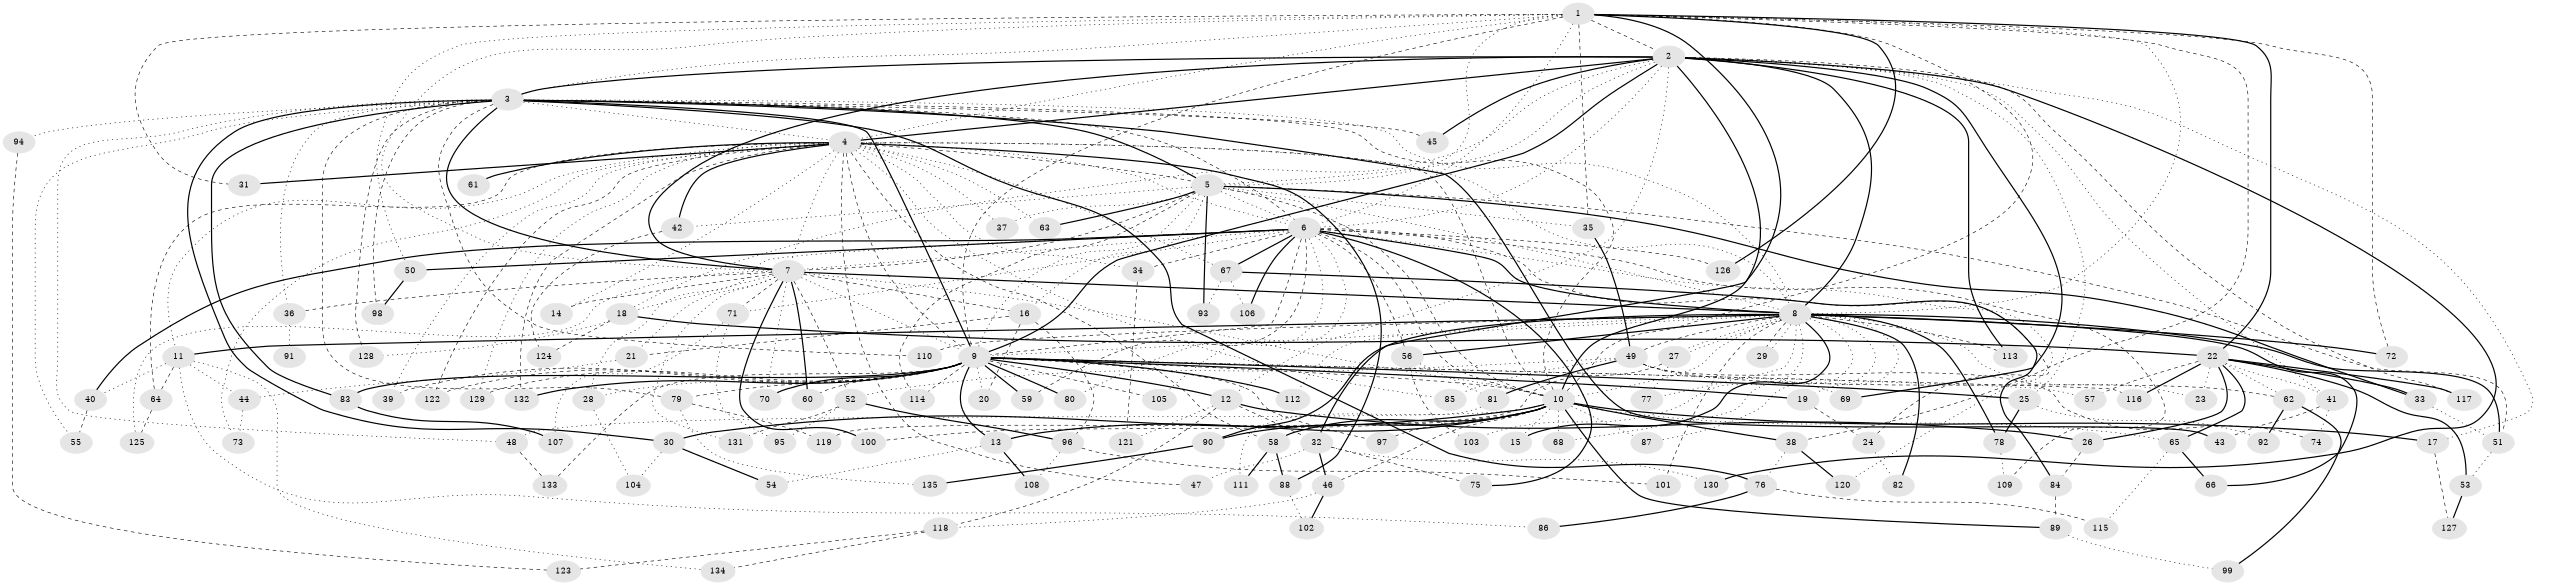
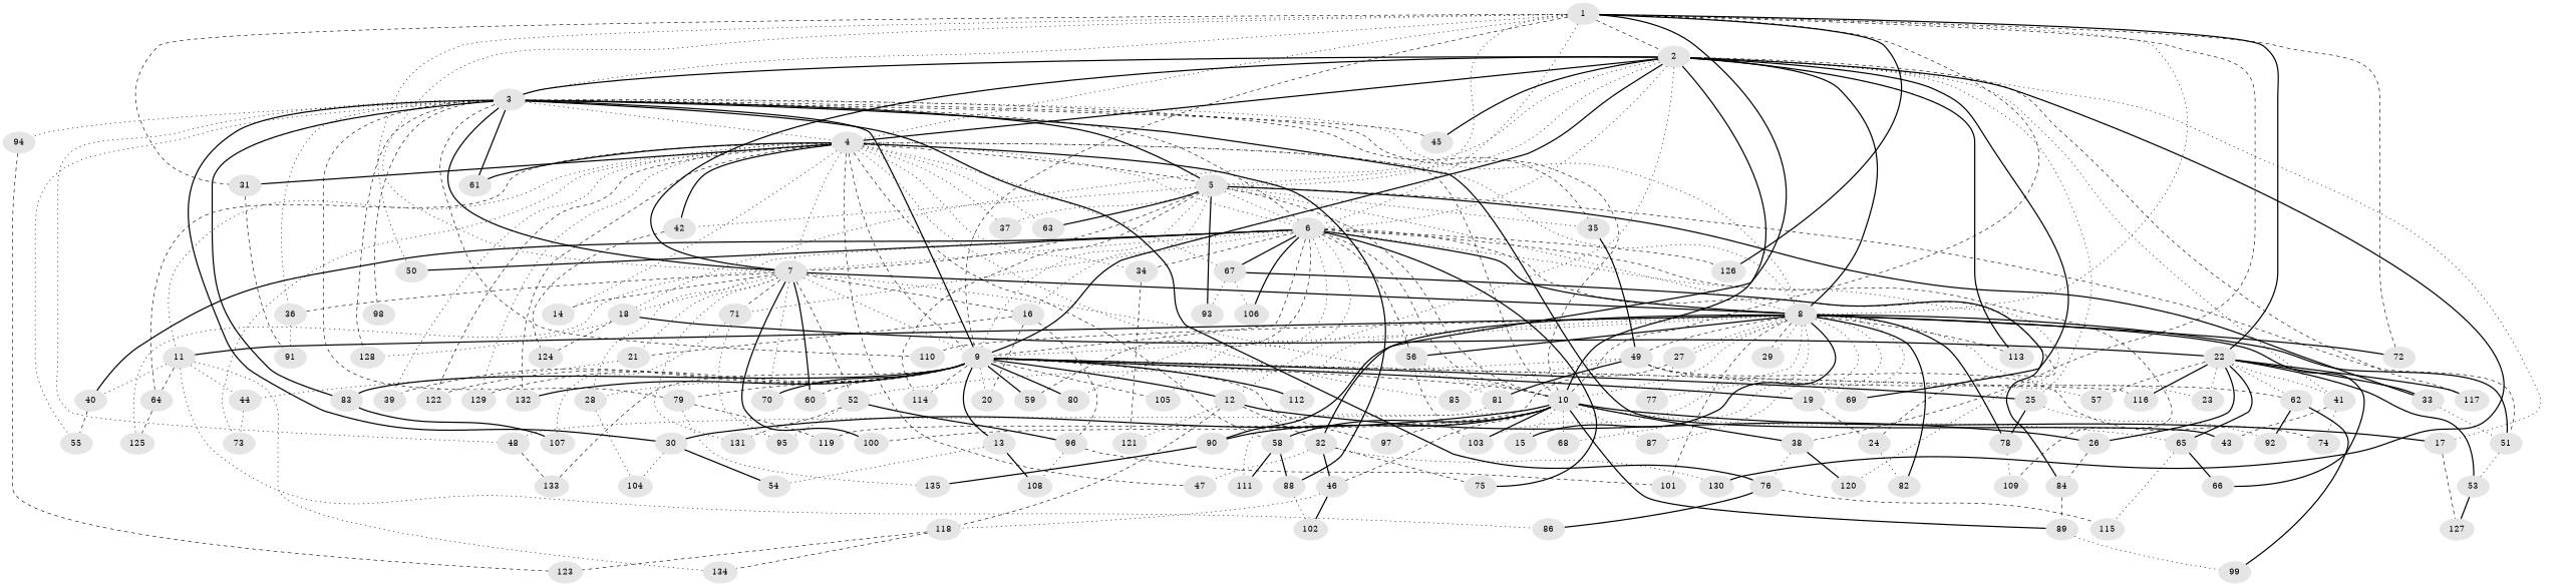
  graph {
    node [color=gray90 style=filled]
    edge [style=dotted]
    1
    2
    3
    4
    5
    6
    7
    8
    9
    10
    22
    31
    32
    35
    38
    50
    72
    126
    12
    17
    18
    25
    41
    45
    69
    113
    117
    130
    30
    36
    43
    48
    55
    61
    76
    79
    83
    94
    98
    110
    128
    11
    14
    34
    37
    39
    42
    47
    58
    63
    64
    67
    73
    85
    88
    122
    129
    132
    16
    33
    51
    93
    114
    24
    28
    40
    56
    59
    71
    75
    80
    105
    106
    109
    120
    21
    52
    60
    70
    100
    125
    131
    15
    19
    23
    27
    29
    49
    66
    68
    77
    78
    82
    87
    90
    101
    103
    112
    13
    20
    57
    97
    116
    133
    46
    65
    89
    26
    53
    62
    91
    118
    121
    127
    124
    92
    74
    54
    104
    86
    115
    119
    135
    107
    123
    44
    134
    111
    84
    102
    96
    81
    95
    108
    99
    1 -- 2 [style=dashed]
    1 -- 3
    1 -- 4
    1 -- 5
    1 -- 6
    1 -- 7
    1 -- 8
    1 -- 9 [style=dashed]
    1 -- 10 [style=dashed]
    1 -- 22 [style=bold]
    1 -- 31 [style=dashed]
    1 -- 32 [style=bold]
-   1 -- 35 [style=dashed]
+   3 -- 35 [style=dashed]
    1 -- 38 [style=dashed]
    1 -- 50
    1 -- 72 [style=dashed]
    1 -- 126 [style=bold]
    2 -- 3 [style=bold]
    2 -- 4 [style=bold]
    2 -- 5
    2 -- 6
    2 -- 7 [style=bold]
    2 -- 8 [style=bold]
    2 -- 9 [style=bold]
    2 -- 10 [style=bold]
    2 -- 12
    2 -- 17
    2 -- 18
    2 -- 25
    2 -- 41
    2 -- 45 [style=bold]
    2 -- 69 [style=bold]
    2 -- 113 [style=bold]
    2 -- 117 [style=dashed]
    2 -- 130 [style=bold]
    3 -- 4
    3 -- 5 [style=bold]
    3 -- 6 [style=dashed]
    3 -- 7 [style=bold]
    3 -- 8
    3 -- 9 [style=bold]
    3 -- 10 [style=dashed]
    3 -- 45 [style=dashed]
    3 -- 30 [style=bold]
    3 -- 36
    3 -- 43 [style=bold]
    3 -- 48
    3 -- 55
+   3 -- 61 [style=bold]
    3 -- 76 [style=bold]
    3 -- 79 [style=dashed]
    3 -- 83 [style=bold]
    3 -- 94
    3 -- 98 [style=dashed]
    3 -- 110 [style=dashed]
    3 -- 128 [style=dashed]
    4 -- 5 [style=dashed]
    4 -- 6
    4 -- 7
    4 -- 8
    4 -- 9 [style=dashed]
    4 -- 10 [style=dashed]
    4 -- 31 [style=bold]
    4 -- 61 [style=bold]
    4 -- 11
    4 -- 14
    4 -- 34
    4 -- 37
    4 -- 39
    4 -- 42 [style=bold]
    4 -- 47 [style=dashed]
    4 -- 58 [style=dashed]
    4 -- 63
    4 -- 64 [style=dashed]
    4 -- 67
    4 -- 73
    4 -- 85
    4 -- 88 [style=bold]
    4 -- 122 [style=dashed]
    4 -- 129
    4 -- 132 [style=dashed]
    5 -- 6
    5 -- 7 [style=dashed]
    5 -- 8
    5 -- 9
    5 -- 10 [style=dashed]
    5 -- 35
    5 -- 37
    5 -- 42
    5 -- 63 [style=bold]
    5 -- 16
    5 -- 33 [style=bold]
    5 -- 51 [style=dashed]
    5 -- 93 [style=bold]
    5 -- 114 [style=dashed]
    6 -- 7
    6 -- 8 [style=bold]
    6 -- 9 [style=dashed]
    6 -- 10 [style=dashed]
    6 -- 50 [style=bold]
    6 -- 126 [style=dashed]
    6 -- 34 [style=dashed]
    6 -- 67 [style=bold]
    6 -- 24 [style=dashed]
    6 -- 28
    6 -- 40 [style=bold]
    6 -- 56 [style=dashed]
    6 -- 59 [style=dashed]
    6 -- 71
    6 -- 75 [style=bold]
    6 -- 80
    6 -- 105
    6 -- 106 [style=bold]
    6 -- 109 [style=dashed]
    6 -- 120
    7 -- 8 [style=bold]
    7 -- 9
    7 -- 10
    7 -- 18
    7 -- 36 [style=dashed]
    7 -- 14 [style=dashed]
    7 -- 16 [style=dashed]
    7 -- 71 [style=dashed]
    7 -- 21
    7 -- 52 [style=dashed]
    7 -- 60 [style=bold]
    7 -- 70
    7 -- 100 [style=bold]
    7 -- 125
    7 -- 131
    8 -- 9
    8 -- 10
    8 -- 72 [style=bold]
    8 -- 113 [style=dashed]
    8 -- 110 [style=dashed]
    8 -- 11 [style=bold]
    8 -- 51 [style=bold]
    8 -- 56 [style=bold]
    8 -- 15 [style=bold]
    8 -- 19
    8 -- 23
    8 -- 27
    8 -- 27
    8 -- 29 [style=dashed]
    8 -- 29
    8 -- 49 [style=dashed]
    8 -- 66 [style=bold]
    8 -- 68
    8 -- 77
    8 -- 78 [style=bold]
    8 -- 82 [style=bold]
    8 -- 87
    8 -- 90 [style=bold]
    8 -- 101 [style=dashed]
    8 -- 103
    8 -- 112
    9 -- 10 [style=dashed]
    9 -- 12 [style=bold]
    9 -- 25 [style=bold]
    9 -- 79 [style=dashed]
    9 -- 83 [style=bold]
    9 -- 39 [style=dashed]
    9 -- 122 [style=dashed]
    9 -- 129 [style=dashed]
    9 -- 132 [style=bold]
    9 -- 114 [style=dashed]
    9 -- 28
    9 -- 59 [style=bold]
    9 -- 80 [style=bold]
    9 -- 105 [style=dashed]
    9 -- 60 [style=dashed]
    9 -- 70 [style=bold]
    9 -- 19 [style=bold]
    9 -- 112 [style=bold]
    9 -- 13 [style=bold]
    9 -- 20
    9 -- 57
    9 -- 97 [style=dashed]
    9 -- 116 [style=dashed]
    9 -- 133 [style=dashed]
    10 -- 38 [style=bold]
    10 -- 17 [style=bold]
    10 -- 30 [style=bold]
    10 -- 48
    10 -- 58 [style=bold]
    10 -- 100 [style=dashed]
    10 -- 15
    10 -- 68
    10 -- 87
    10 -- 90 [style=bold]
-   10 -- 13 [style=bold]
+   10 -- 103 [style=bold]
    10 -- 97 [style=dashed]
    10 -- 46 [style=dashed]
    10 -- 65
    10 -- 89 [style=bold]
    22 -- 41
    22 -- 117 [style=bold]
    22 -- 33 [style=bold]
    22 -- 23
    22 -- 57 [style=dashed]
    22 -- 116 [style=bold]
    22 -- 65 [style=bold]
    22 -- 26 [style=bold]
    22 -- 53 [style=bold]
    22 -- 62
+   31 -- 91 [style=dashed]
    32 -- 130
    32 -- 47
    32 -- 75 [style=dashed]
    32 -- 46 [style=bold]
    35 -- 49 [style=bold]
    38 -- 76
    38 -- 120 [style=bold]
-   50 -- 98 [style=bold]
    12 -- 32 [style=dashed]
    12 -- 26 [style=bold]
    12 -- 118 [style=dashed]
    12 -- 121
    17 -- 127 [style=dashed]
    18 -- 22 [style=bold]
    18 -- 128
    18 -- 124 [style=dashed]
    25 -- 78 [style=bold]
    25 -- 92
    41 -- 43 [style=dashed]
    41 -- 74
    30 -- 54 [style=bold]
    30 -- 104
    36 -- 91
    48 -- 133 [style=dashed]
    76 -- 86 [style=bold]
    76 -- 115 [style=dashed]
    79 -- 119 [style=dashed]
    79 -- 135
    83 -- 107 [style=bold]
    94 -- 123 [style=dashed]
    11 -- 64 [style=dashed]
    11 -- 40
    11 -- 86
    11 -- 44
    11 -- 134
    34 -- 121 [style=dashed]
    42 -- 124 [style=dashed]
    58 -- 88 [style=bold]
    58 -- 111 [style=bold]
    64 -- 125 [style=dashed]
    67 -- 93
    67 -- 106
    67 -- 84 [style=bold]
    88 -- 102
    16 -- 21 [style=dashed]
    16 -- 20 [style=dashed]
    16 -- 96 [style=dashed]
    33 -- 51
    51 -- 53
    24 -- 82
    28 -- 104
    40 -- 55 [style=dashed]
    56 -- 103 [style=dashed]
    56 -- 81
    71 -- 107
    71 -- 95
    21 -- 44
    52 -- 131 [style=dashed]
    52 -- 96 [style=bold]
    52 -- 95
    19 -- 24 [style=dashed]
    27 -- 77
    27 -- 119 [style=dashed]
    49 -- 69
    49 -- 85
    49 -- 52
    49 -- 62 [style=dashed]
    49 -- 74 [style=dashed]
    49 -- 81 [style=bold]
    78 -- 109
    90 -- 135 [style=bold]
    13 -- 54
    13 -- 108 [style=bold]
    46 -- 118
    46 -- 102 [style=bold]
    65 -- 66 [style=bold]
    65 -- 115
    89 -- 99
    26 -- 84 [style=dashed]
    53 -- 127 [style=bold]
    62 -- 92 [style=bold]
    62 -- 99 [style=bold]
    118 -- 123 [style=dashed]
    118 -- 134 [style=dashed]
    44 -- 73
    84 -- 89 [style=dashed]
    96 -- 101 [style=dashed]
    96 -- 108
    81 -- 111
  }
